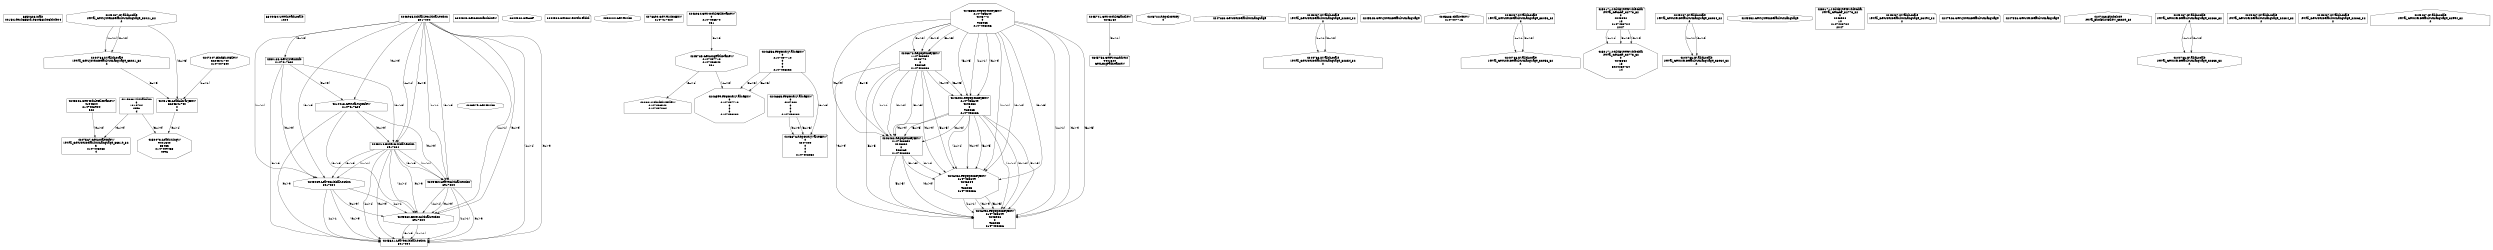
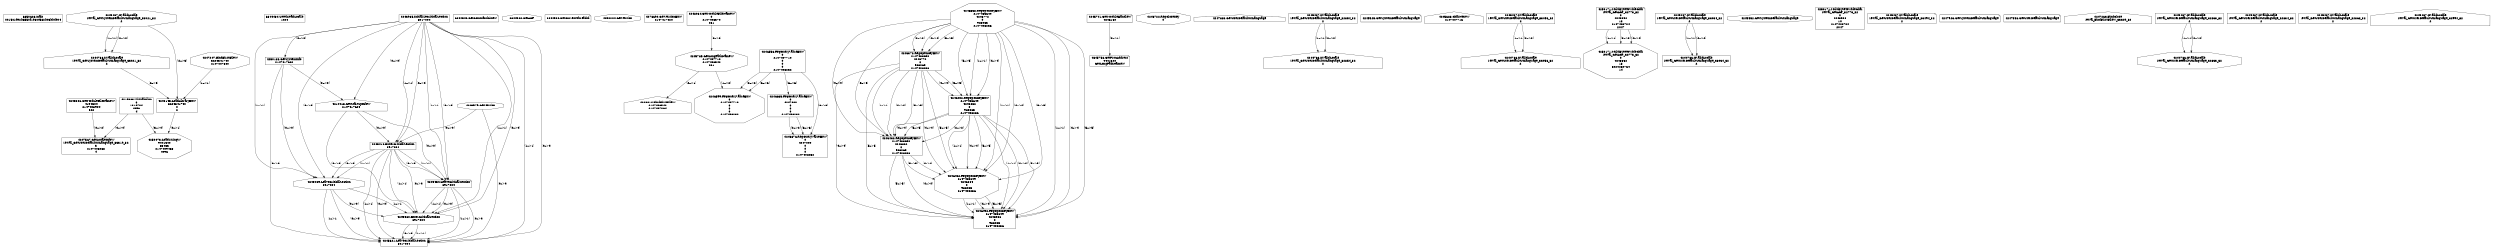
  digraph {
    node [shape=box]
    n1 [label="6850628.main\n0015c1d92b6550f1e3c4582b03bbde04"]
    n2 [label="4243306.GetModuleFileNameW\n4194304\n2147408904\n522"]
    n3 [label="4247567.GetLocaleInfoW\nretval_GetUserDefaultUILanguage_33319_32\n3\n2147408268\n4"]
    n4 [label="6844434.SetThreadLocale\n1024"]
    n5 [label="4243965.InitializeCriticalSection\n6917004"]
    n6 [label="4250188.GetSystemInfo\n2147417660"]
    n7 [label="4214413.GetStartupInfoW\n2147417624" shape=house]
    n8 [label="4245418.EnterCriticalSection\n6917004"]
    n9 [label="4245469.LeaveCriticalSection\n6917004" shape=octagon]
    n10 [label="4245454.LeaveCriticalSection\n6917004" shape=note]
    n11 [label="4245580.EnterCriticalSection\n6917004" shape=octagon]
    n12 [label="4245621.LeaveCriticalSection\n6917004"]
    n13 [label="4243979.GetVersion\n" shape=octagon]
    n14 [label="6844540.GetCommandLineW\n" shape=note]
    n15 [label="6844560.GetACP\n" shape=octagon]
    n16 [label="6844580.GetCurrentThreadId\n" shape=note]
    n17 [label="4250204.GetVersion\n" shape=octagon]
    n18 [label="4276690.GetVersionExW\n2147417420"]
    n19 [label="4248064.GetModuleFileNameW\n0\n2147408370\n261" shape=note]
    n20 [label="4245785.GetLongPathNameW\n2147407710\n2147406542\n261" shape=octagon]
    n21 [label="4246014.FindFirstFileW\n2147406542\n2147407064" shape=house]
    n22 [label="4246599.RegQueryValueExW\n0\n2147407710\n0\n0\n0\n2147408232" shape=octagon]
    n23 [label="4215383.VirtualAlloc\n0\n1310704\n4096\n4"]
    n24 [label="4250073.LoadStringW\n9441340\n65485\n2147409468\n4096" shape=octagon]
    n25 [label="4246338.RegOpenKeyExW\n2147483649\n4246772\n0\n983065\n2147408236" shape=octagon]
-   n26 [label="4246372.RegOpenKeyExW\n1147483650\n4246772\n0\n983065\n2147408236"]
+   n26 [label="4246372.RegOpenKeyExW\n2147483650\n4246772\n0\n983065\n2147408236"]
    n27 [label="4246402.RegOpenKeyExW\n2147483649\n4246832\n0\n983065\n2147408236"]
    n28 [label="4246432.RegOpenKeyExW\n2147483650\n4246832\n0\n983065\n2147408236"]
    n29 [label="4246462.RegOpenKeyExW\n2147483649\n4246884\n0\n983065\n2147408236" shape=octagon]
    n30 [label="4246492.RegOpenKeyExW\n2147483649\n4246936\n0\n983065\n2147408236" shape=note]
    n31 [label="4245741.GetModuleHandleW\n4246160" shape=note]
    n32 [label="4845758.GetProcAddress\n9441320\nGetLongPathNameW" shape=note]
    n33 [label="4246556.RegQueryValueExW\n0\n2147407710\n0\n0\n0\n2147408232" shape=note]
    n34 [label="4246635.RegQueryValueExW\n0\n4247000\n0\n0\n0\n2147408232" shape=note]
    n35 [label="4246676.RegQueryValueExW\n0\n4247000\n0\n0\n0\n2147408232" shape=note]
    n36 [label="4246722.RegCloseKey\n0" shape=octagon]
    n37 [label="4247883.GetUserDefaultUILanguage\n" shape=house]
    n38 [label="4245487.IsValidLocale\nretval_GetUserDefaultUILanguage_32854_32\n2"]
    n39 [label="4244766.IsValidLocale\nretval_GetUserDefaultUILanguage_32854_32\n2" shape=house]
    n40 [label="4245525.GetSystemDefaultUILanguage\n" shape=note]
    n41 [label="4245683.CharNextW\n2147407716" shape=house]
    n42 [label="4245487.IsValidLocale\nretval_GetUserDefaultUILanguage_33056_32\n2" shape=note]
    n43 [label="4244766.IsValidLocale\nretval_GetUserDefaultUILanguage_33056_32\n2" shape=house]
    n44 [label="4250171.MultiByteToWideChar\nretval_GetACP_32773_32\n0\n4243852\n13\n2147403704\n2047" shape=note]
    n45 [label="4250171.MultiByteToWideChar\nretval_GetACP_32773_32\n0\n4243852\n13\n3224282764\n14" shape=octagon]
    n46 [label="4245487.IsValidLocale\nretval_GetUserDefaultUILanguage_33034_32\n2" shape=note]
    n47 [label="4244766.IsValidLocale\nretval_GetUserDefaultUILanguage_33034_32\n2"]
    n48 [label="4245552.GetSystemDefaultUILanguage\n" shape=octagon]
    n49 [label="4250171.MultiByteToWideChar\nretval_GetACP_32773_32\n0\n4243508\n10\n2147403704\n2047"]
    n50 [label="4245487.IsValidLocale\nretval_GetUserDefaultUILanguage_33494_32\n2" shape=note]
    n51 [label="4247923.GetSystemDefaultUILanguage\n" shape=note]
    n52 [label="4245487.IsValidLocale\nretval_GetSystemDefaultUILanguage_33021_32\n2" shape=octagon]
    n53 [label="4244766.IsValidLocale\nretval_GetSystemDefaultUILanguage_33021_32\n2" shape=house]
    n54 [label="4248145.LoadLibraryExW\n3224341740\n0\n2"]
    n55 [label="4247558.GetUserDefaultUILanguage\n" shape=note]
    n56 [label="4247247.FindFirstFileW\n3224341740\n2147407640" shape=octagon]
    n57 [label="4247263.FindClose\nretval_FindFirstFileW_33329_32" shape=house]
    n58 [label="4245487.IsValidLocale\nretval_GetUserDefaultUILanguage_32833_32\n2"]
    n59 [label="4244766.IsValidLocale\nretval_GetUserDefaultUILanguage_32833_32\n2" shape=octagon]
    n60 [label="4245487.IsValidLocale\nretval_GetUserDefaultUILanguage_32834_32\n2"]
    n61 [label="4245487.IsValidLocale\nretval_GetUserDefaultUILanguage_32868_32\n2"]
    n62 [label="4245487.IsValidLocale\nretval_GetUserDefaultUILanguage_32994_32\n2" shape=house]
    n2 -> n3 [label="(0-->2)"]
    n5 -> n6 [label="(0-->0)"]
    n5 -> n7 [label="(0-->0)"]
    n5 -> n8 [label="(1-->1)"]
    n5 -> n8 [label="(0-->0)"]
    n5 -> n9 [label="(1-->1)"]
    n5 -> n9 [label="(0-->0)"]
    n5 -> n10 [label="(1-->1)"]
    n5 -> n10 [label="(0-->0)"]
    n5 -> n11 [label="(1-->1)"]
    n5 -> n11 [label="(0-->0)"]
    n5 -> n12 [label="(1-->1)"]
    n5 -> n12 [label="(0-->0)"]
    n6 -> n7 [label="(0-->0)"]
-   n6 -> n8 [label="(0-->0)"]
+   n13 -> n8 [label="(0-->0)"]
    n6 -> n9 [label="(0-->0)"]
    n6 -> n12 [label="(0-->0)"]
    n7 -> n8 [label="(0-->0)"]
    n7 -> n10 [label="(0-->0)"]
    n7 -> n11 [label="(0-->0)"]
-   n7 -> n12 [label="(0-->0)"]
+   n13 -> n12 [label="(0-->0)"]
    n8 -> n9 [label="(1-->1)"]
    n8 -> n9 [label="(0-->0)"]
    n8 -> n10 [label="(1-->1)"]
    n8 -> n10 [label="(0-->0)"]
    n8 -> n11 [label="(1-->1)"]
    n8 -> n11 [label="(0-->0)"]
    n8 -> n12 [label="(1-->1)"]
    n8 -> n12 [label="(0-->0)"]
    n9 -> n11 [label="(1-->1)"]
    n9 -> n11 [label="(0-->0)"]
    n9 -> n12 [label="(1-->1)"]
    n9 -> n12 [label="(0-->0)"]
    n10 -> n11 [label="(1-->1)"]
    n10 -> n11 [label="(0-->0)"]
    n10 -> n12 [label="(1-->1)"]
    n10 -> n12 [label="(0-->0)"]
    n11 -> n12 [label="(1-->1)"]
    n11 -> n12 [label="(0-->0)"]
    n19 -> n20 [label="(3-->3)"]
    n20 -> n21 [label="(2-->1)"]
    n20 -> n22 [label="(1-->2)"]
    n23 -> n3 [label="(4-->4)"]
    n23 -> n24 [label="(3-->4)"]
    n25 -> n26 [label="(2-->2)"]
    n25 -> n26 [label="(4-->4)"]
    n25 -> n26 [label="(5-->5)"]
    n25 -> n27 [label="(1-->1)"]
    n25 -> n27 [label="(4-->4)"]
    n25 -> n27 [label="(5-->5)"]
    n25 -> n28 [label="(4-->4)"]
    n25 -> n28 [label="(5-->5)"]
    n25 -> n29 [label="(1-->1)"]
    n25 -> n29 [label="(4-->4)"]
    n25 -> n29 [label="(5-->5)"]
    n25 -> n30 [label="(1-->1)"]
    n25 -> n30 [label="(4-->4)"]
    n25 -> n30 [label="(5-->5)"]
    n26 -> n27 [label="(4-->4)"]
    n26 -> n27 [label="(5-->5)"]
    n26 -> n28 [label="(1-->1)"]
    n26 -> n28 [label="(4-->4)"]
    n26 -> n28 [label="(5-->5)"]
    n26 -> n29 [label="(4-->4)"]
    n26 -> n29 [label="(5-->5)"]
    n26 -> n30 [label="(4-->4)"]
    n26 -> n30 [label="(5-->5)"]
    n27 -> n28 [label="(2-->2)"]
    n27 -> n28 [label="(4-->4)"]
    n27 -> n28 [label="(5-->5)"]
    n27 -> n29 [label="(1-->1)"]
    n27 -> n29 [label="(4-->4)"]
    n27 -> n29 [label="(5-->5)"]
    n27 -> n30 [label="(1-->1)"]
    n27 -> n30 [label="(4-->4)"]
    n27 -> n30 [label="(5-->5)"]
    n28 -> n29 [label="(4-->4)"]
    n28 -> n29 [label="(5-->5)"]
    n28 -> n30 [label="(4-->4)"]
    n28 -> n30 [label="(5-->5)"]
    n29 -> n30 [label="(1-->1)"]
    n29 -> n30 [label="(4-->4)"]
    n29 -> n30 [label="(5-->5)"]
    n31 -> n32 [label="(0-->1)"]
    n33 -> n22 [label="(2-->2)"]
    n33 -> n22 [label="(6-->6)"]
+   n33 -> n34 [label="(6-->6)"]
    n33 -> n35 [label="(6-->6)"]
    n34 -> n35 [label="(2-->2)"]
    n34 -> n35 [label="(6-->6)"]
    n38 -> n39 [label="(1-->1)"]
    n38 -> n39 [label="(2-->2)"]
    n42 -> n43 [label="(1-->1)"]
    n42 -> n43 [label="(2-->2)"]
    n44 -> n45 [label="(1-->1)"]
    n44 -> n45 [label="(3-->3)"]
    n44 -> n45 [label="(4-->4)"]
    n46 -> n47 [label="(1-->1)"]
    n46 -> n47 [label="(2-->2)"]
    n52 -> n53 [label="(1-->1)"]
    n52 -> n53 [label="(2-->2)"]
    n52 -> n54 [label="(2-->3)"]
    n53 -> n54 [label="(2-->3)"]
    n54 -> n24 [label="(0-->1)"]
    n56 -> n54 [label="(1-->1)"]
    n58 -> n59 [label="(1-->1)"]
    n58 -> n59 [label="(2-->2)"]
  }
